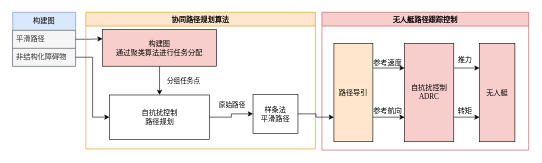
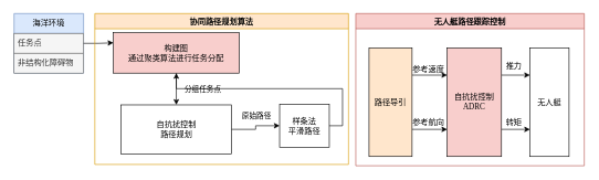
  <mxCell id="0" />
  <mxCell id="1" parent="0" />
- <mxCell id="2" value="构建图" style="swimlane;fontStyle=0;childLayout=stackLayout;horizontal=1;startSize=30;horizontalStack=0;resizeParent=1;resizeParentMax=0;resizeLast=0;collapsible=1;marginBottom=0;fillColor=#dae8fc;strokeColor=#6c8ebf;fontFamily=思源黑体;html=1;whiteSpace=wrap;" parent="1" vertex="1"><mxGeometry x="20" y="20" width="105" height="90" as="geometry"><mxRectangle x="640" y="210" width="50" height="30" as="alternateBounds" /></mxGeometry></mxCell>
- <mxCell id="3" value="平滑路径" style="text;strokeColor=#666666;fillColor=#f5f5f5;align=left;verticalAlign=middle;spacingLeft=4;spacingRight=4;overflow=hidden;points=[[0,0.5],[1,0.5]];portConstraint=eastwest;rotatable=0;fontColor=#333333;fontFamily=思源黑体;html=1;whiteSpace=wrap;" parent="2" vertex="1"><mxGeometry y="30" width="105" height="30" as="geometry" /></mxCell>
+ <mxCell id="2" value="海洋环境" style="swimlane;fontStyle=0;childLayout=stackLayout;horizontal=1;startSize=30;horizontalStack=0;resizeParent=1;resizeParentMax=0;resizeLast=0;collapsible=1;marginBottom=0;fillColor=#dae8fc;strokeColor=#6c8ebf;fontFamily=思源黑体;html=1;whiteSpace=wrap;" parent="1" vertex="1"><mxGeometry x="20" y="20" width="105" height="90" as="geometry"><mxRectangle x="640" y="210" width="50" height="30" as="alternateBounds" /></mxGeometry></mxCell>
+ <mxCell id="3" value="任务点" style="text;strokeColor=#666666;fillColor=#f5f5f5;align=left;verticalAlign=middle;spacingLeft=4;spacingRight=4;overflow=hidden;points=[[0,0.5],[1,0.5]];portConstraint=eastwest;rotatable=0;fontColor=#333333;fontFamily=思源黑体;html=1;whiteSpace=wrap;" parent="2" vertex="1"><mxGeometry y="30" width="105" height="30" as="geometry" /></mxCell>
  <mxCell id="4" value="非结构化障碍物" style="text;strokeColor=#666666;fillColor=#f5f5f5;align=left;verticalAlign=middle;spacingLeft=4;spacingRight=4;overflow=hidden;points=[[0,0.5],[1,0.5]];portConstraint=eastwest;rotatable=0;fontColor=#333333;fontFamily=思源黑体;html=1;whiteSpace=wrap;" parent="2" vertex="1"><mxGeometry y="60" width="105" height="30" as="geometry" /></mxCell>
  <mxCell id="5" value="" style="endArrow=classic;rounded=0;exitX=1;exitY=0.5;exitDx=0;exitDy=0;entryX=0;entryY=0.25;entryDx=0;entryDy=0;edgeStyle=orthogonalEdgeStyle;fontFamily=思源黑体;html=1;" parent="1" source="3" target="9" edge="1"><mxGeometry width="50" height="50" relative="1" as="geometry"><mxPoint x="346" y="100" as="sourcePoint" /><mxPoint x="396" y="50" as="targetPoint" /></mxGeometry></mxCell>
  <mxCell id="6" value="协同路径规划算法" style="swimlane;fillColor=#ffe6cc;strokeColor=#d79b00;fontFamily=思源黑体;html=1;whiteSpace=wrap;" parent="1" vertex="1"><mxGeometry x="142" y="20" width="383" height="228" as="geometry" /></mxCell>
  <mxCell id="7" value="" style="edgeStyle=orthogonalEdgeStyle;rounded=0;orthogonalLoop=1;jettySize=auto;entryX=0.5;entryY=0;entryDx=0;entryDy=0;fontFamily=思源黑体;html=1;" parent="6" source="9" target="10" edge="1"><mxGeometry relative="1" as="geometry" /></mxCell>
  <mxCell id="8" value="分组任务点" style="edgeLabel;align=center;verticalAlign=middle;resizable=0;points=[];fontFamily=思源黑体;html=1;" parent="7" vertex="1" connectable="0"><mxGeometry x="-0.327" relative="1" as="geometry"><mxPoint x="39" y="8" as="offset" /></mxGeometry></mxCell>
  <mxCell id="9" value="构建图&lt;br&gt;通过聚类算法进行任务分配" style="rounded=0;fontFamily=思源黑体;html=1;whiteSpace=wrap;fillColor=#f8cecc;" parent="6" vertex="1"><mxGeometry x="28" y="29" width="190" height="61" as="geometry" /></mxCell>
  <mxCell id="10" value="自抗扰控制&lt;br&gt;路径规划" style="fontFamily=思源黑体;html=1;whiteSpace=wrap;" parent="6" vertex="1"><mxGeometry x="39.5" y="138" width="167" height="74" as="geometry" /></mxCell>
  <mxCell id="11" value="样条法&lt;br&gt;平滑路径" style="fontFamily=思源黑体;html=1;whiteSpace=wrap;" parent="6" vertex="1"><mxGeometry x="279" y="137" width="75" height="65" as="geometry" /></mxCell>
  <mxCell id="12" value="原始路径" style="edgeStyle=orthogonalEdgeStyle;rounded=0;orthogonalLoop=1;jettySize=auto;exitX=1;exitY=0.5;exitDx=0;exitDy=0;entryX=0;entryY=0.5;entryDx=0;entryDy=0;fontFamily=思源黑体;html=1;" parent="6" source="10" target="11" edge="1"><mxGeometry x="0.09" y="15" relative="1" as="geometry"><mxPoint as="offset" /></mxGeometry></mxCell>
  <mxCell id="13" value="无人艇路径跟踪控制" style="swimlane;fillColor=#f8cecc;strokeColor=#b85450;fontFamily=思源黑体;html=1;whiteSpace=wrap;" parent="1" vertex="1"><mxGeometry x="536" y="20" width="345" height="230" as="geometry" /></mxCell>
- <mxCell id="14" value="无人艇" style="fontFamily=思源黑体;html=1;whiteSpace=wrap;fillColor=#f8cecc;" parent="13" vertex="1"><mxGeometry x="263" y="52" width="59" height="164" as="geometry" /></mxCell>
+ <mxCell id="14" value="无人艇" style="fontFamily=思源黑体;html=1;whiteSpace=wrap;" parent="13" vertex="1"><mxGeometry x="263" y="52" width="59" height="164" as="geometry" /></mxCell>
  <mxCell id="15" value="" style="edgeStyle=orthogonalEdgeStyle;rounded=0;orthogonalLoop=1;jettySize=auto;exitX=1;exitY=0.25;exitDx=0;exitDy=0;entryX=0;entryY=0.25;entryDx=0;entryDy=0;fontFamily=思源黑体;html=1;" parent="13" source="17" target="14" edge="1"><mxGeometry relative="1" as="geometry" /></mxCell>
  <mxCell id="16" value="" style="edgeStyle=orthogonalEdgeStyle;rounded=0;orthogonalLoop=1;jettySize=auto;exitX=1;exitY=0.75;exitDx=0;exitDy=0;entryX=0;entryY=0.75;entryDx=0;entryDy=0;fontFamily=思源黑体;html=1;" parent="13" source="17" target="14" edge="1"><mxGeometry relative="1" as="geometry" /></mxCell>
  <mxCell id="17" value="自抗扰控制 ADRC" style="fontFamily=思源黑体;html=1;whiteSpace=wrap;fillColor=#f8cecc;" parent="13" vertex="1"><mxGeometry x="138" y="52" width="82" height="164" as="geometry" /></mxCell>
  <mxCell id="18" value="" style="edgeStyle=orthogonalEdgeStyle;rounded=0;orthogonalLoop=1;jettySize=auto;exitX=1;exitY=0.25;exitDx=0;exitDy=0;entryX=0;entryY=0.25;entryDx=0;entryDy=0;fontFamily=思源黑体;html=1;" parent="13" source="20" target="17" edge="1"><mxGeometry relative="1" as="geometry" /></mxCell>
  <mxCell id="19" value="" style="edgeStyle=orthogonalEdgeStyle;rounded=0;orthogonalLoop=1;jettySize=auto;exitX=1;exitY=0.75;exitDx=0;exitDy=0;entryX=0;entryY=0.75;entryDx=0;entryDy=0;fontFamily=思源黑体;html=1;" parent="13" source="20" target="17" edge="1"><mxGeometry relative="1" as="geometry" /></mxCell>
  <mxCell id="20" value="路径导引" style="fontFamily=思源黑体;html=1;whiteSpace=wrap;fillColor=#ffe6cc;" parent="13" vertex="1"><mxGeometry x="20" y="52" width="65" height="164" as="geometry" /></mxCell>
  <mxCell id="21" value="参考速度" style="text;strokeColor=none;fillColor=none;align=center;verticalAlign=middle;rounded=0;fontFamily=思源黑体;html=1;whiteSpace=wrap;" parent="13" vertex="1"><mxGeometry x="80" y="69" width="60" height="30" as="geometry" /></mxCell>
  <mxCell id="22" value="参考航向" style="text;strokeColor=none;fillColor=none;align=center;verticalAlign=middle;rounded=0;fontFamily=思源黑体;html=1;whiteSpace=wrap;" parent="13" vertex="1"><mxGeometry x="80" y="149" width="60" height="30" as="geometry" /></mxCell>
  <mxCell id="23" value="推力" style="text;strokeColor=none;fillColor=none;align=center;verticalAlign=middle;rounded=0;fontFamily=思源黑体;html=1;whiteSpace=wrap;" parent="13" vertex="1"><mxGeometry x="209" y="65" width="60" height="30" as="geometry" /></mxCell>
  <mxCell id="24" value="转矩" style="text;strokeColor=none;fillColor=none;align=center;verticalAlign=middle;rounded=0;fontFamily=思源黑体;html=1;whiteSpace=wrap;" parent="13" vertex="1"><mxGeometry x="209" y="149" width="60" height="30" as="geometry" /></mxCell>
- <mxCell id="25" value="" style="edgeStyle=orthogonalEdgeStyle;rounded=0;orthogonalLoop=1;jettySize=auto;exitX=1;exitY=0.5;exitDx=0;exitDy=0;entryX=0;entryY=0.5;entryDx=0;entryDy=0;fontFamily=思源黑体;html=1;" parent="1" source="4" target="10" edge="1"><mxGeometry relative="1" as="geometry" /></mxCell>
- <mxCell id="26" value="" style="edgeStyle=orthogonalEdgeStyle;rounded=0;orthogonalLoop=1;jettySize=auto;exitX=1;exitY=0.5;exitDx=0;exitDy=0;entryX=0;entryY=0.75;entryDx=0;entryDy=0;fontFamily=思源黑体;html=1;" parent="1" source="11" target="20" edge="1"><mxGeometry relative="1" as="geometry" /></mxCell>
+ <mxCell id="26" value="" style="edgeStyle=orthogonalEdgeStyle;rounded=0;orthogonalLoop=1;jettySize=auto;exitX=1;exitY=0.5;exitDx=0;exitDy=0;fontFamily=思源黑体;html=1;" parent="1" source="11" target="9" edge="1"><mxGeometry relative="1" as="geometry" /></mxCell>
